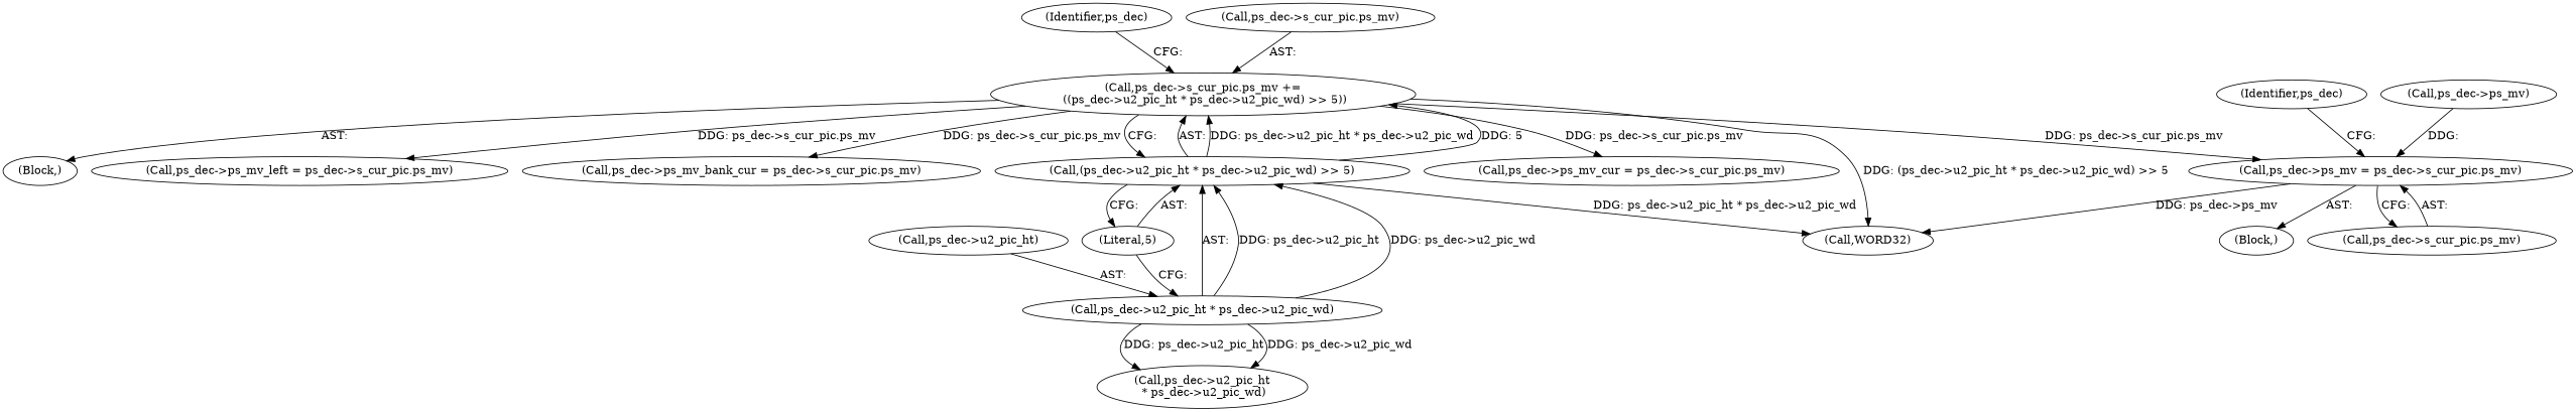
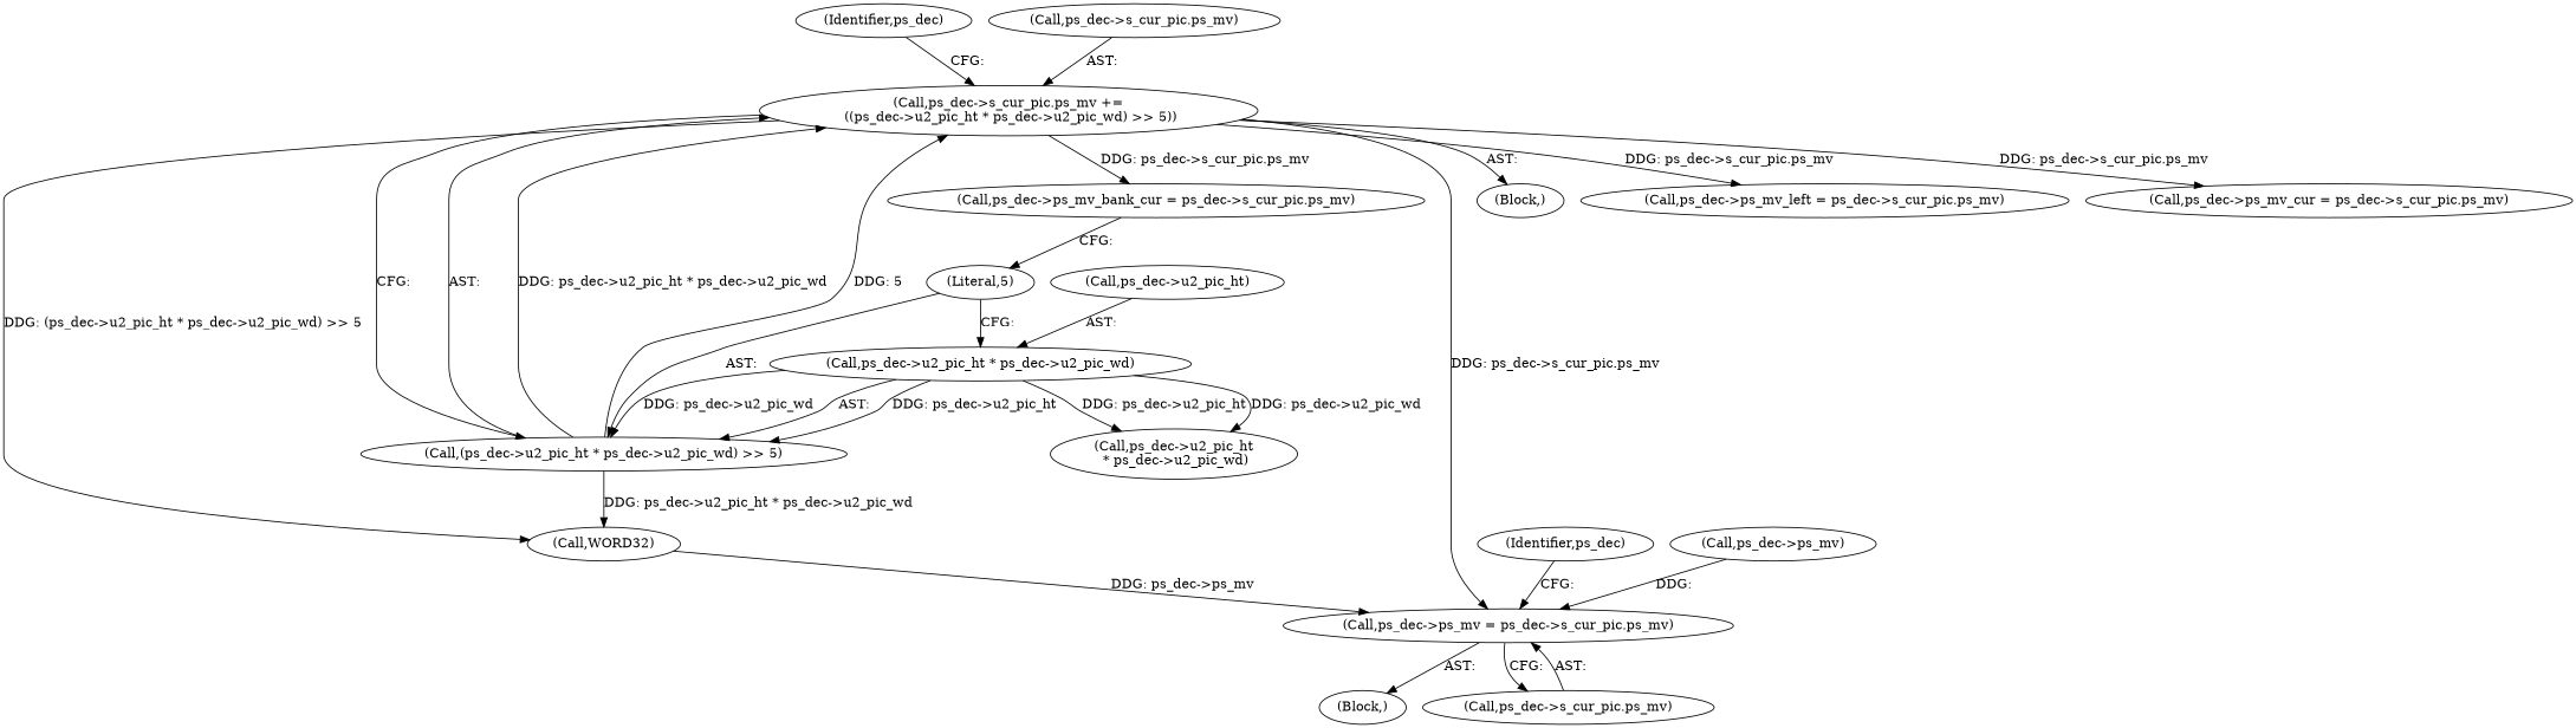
  digraph {
    n1 [label="(Call,ps_dec->ps_mv = ps_dec->s_cur_pic.ps_mv)"]
    n2 [label="(Call,WORD32)"]
    n3 [label="(Block,)"]
    n4 [label="(Call,ps_dec->s_cur_pic.ps_mv)"]
    n5 [label="(Call,ps_dec->s_cur_pic.ps_mv +=\n ((ps_dec->u2_pic_ht * ps_dec->u2_pic_wd) >> 5))"]
    n6 [label="(Call,(ps_dec->u2_pic_ht * ps_dec->u2_pic_wd) >> 5)"]
    n7 [label="(Block,)"]
    n8 [label="(Call,ps_dec->ps_mv_left = ps_dec->s_cur_pic.ps_mv)"]
    n9 [label="(Call,ps_dec->ps_mv_bank_cur = ps_dec->s_cur_pic.ps_mv)"]
    n10 [label="(Call,ps_dec->ps_mv_cur = ps_dec->s_cur_pic.ps_mv)"]
    n11 [label="(Literal,5)"]
    n12 [label="(Call,ps_dec->u2_pic_ht * ps_dec->u2_pic_wd)"]
    n13 [label="(Call,ps_dec->u2_pic_ht\n * ps_dec->u2_pic_wd)"]
    n14 [label="(Identifier,ps_dec)"]
    n15 [label="(Call,ps_dec->u2_pic_ht)"]
    n16 [label="(Identifier,ps_dec)"]
    n17 [label="(Call,ps_dec->ps_mv)"]
    n18 [label="(Call,ps_dec->s_cur_pic.ps_mv)"]
-   n1 -> n2 [label="DDG: ps_dec->ps_mv"]
+   n2 -> n1 [label="DDG: ps_dec->ps_mv"]
    n1 -> n3 [label="AST: "]
    n1 -> n4 [label="CFG: "]
    n4 -> n1 [label="AST: "]
    n5 -> n1 [label="DDG: ps_dec->s_cur_pic.ps_mv"]
    n5 -> n2 [label="DDG: (ps_dec->u2_pic_ht * ps_dec->u2_pic_wd) >> 5"]
    n5 -> n6 [label="CFG: "]
    n5 -> n7 [label="AST: "]
    n5 -> n8 [label="DDG: ps_dec->s_cur_pic.ps_mv"]
    n5 -> n9 [label="DDG: ps_dec->s_cur_pic.ps_mv"]
    n5 -> n10 [label="DDG: ps_dec->s_cur_pic.ps_mv"]
    n6 -> n2 [label="DDG: ps_dec->u2_pic_ht * ps_dec->u2_pic_wd"]
    n6 -> n5 [label="AST: "]
    n6 -> n5 [label="DDG: ps_dec->u2_pic_ht * ps_dec->u2_pic_wd"]
    n6 -> n5 [label="DDG: 5"]
-   n6 -> n11 [label="CFG: "]
+   n9 -> n11 [label="CFG: "]
    n11 -> n6 [label="AST: "]
    n11 -> n12 [label="CFG: "]
    n12 -> n6 [label="AST: "]
    n12 -> n6 [label="DDG: ps_dec->u2_pic_ht"]
    n12 -> n6 [label="DDG: ps_dec->u2_pic_wd"]
    n12 -> n13 [label="DDG: ps_dec->u2_pic_ht"]
    n12 -> n13 [label="DDG: ps_dec->u2_pic_wd"]
    n14 -> n5 [label="CFG: "]
    n15 -> n12 [label="AST: "]
    n16 -> n1 [label="CFG: "]
    n17 -> n1 [label="DDG: "]
    n18 -> n5 [label="AST: "]
  }
